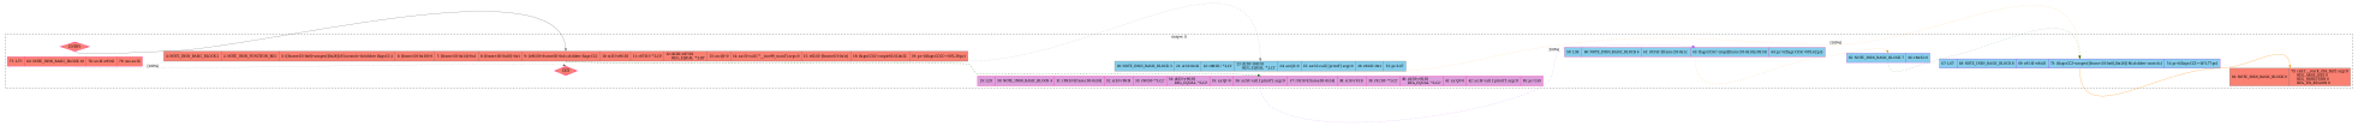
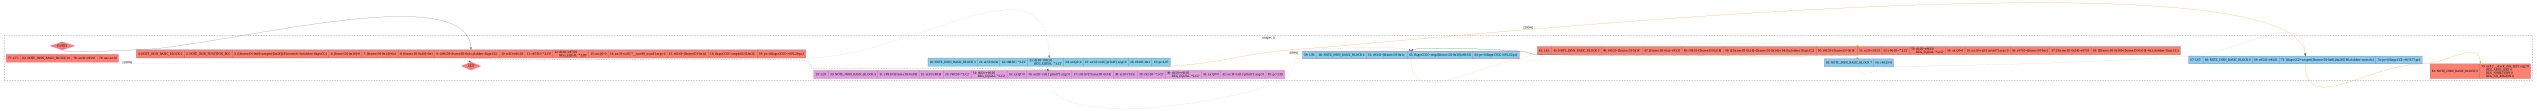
  digraph {
    fontname="Noto Serif"
    rankdir=LR
    node [color=deeppink fillcolor=salmon fontname="Noto Serif" shape=record style=filled]
    edge [color=darkorange constraint=true fontname="Noto Serif" headport=n style=dotted tailport=s weight=100]
    n1 [label=ENTRY shape=Mdiamond]
    n2 [color=gray40 label="{\ \ \ \ 4:\ NOTE_INSN_BASIC_BLOCK\ 2\l|\ \ \ \ 2:\ NOTE_INSN_FUNCTION_BEG\l|\ \ \ \ 3:\ \{[frame:DI-0x8]=unspec[[0x28]]\ 85;scratch=0;clobber\ flags:CC;\}\l|\ \ \ \ 6:\ [frame:DI-0x18]=0\l|\ \ \ \ 7:\ [frame:DI-0x14]=0x1\l|\ \ \ \ 8:\ [frame:DI-0x10]=0x1\l|\ \ \ \ 9:\ \{r86:DI=frame:DI-0x1c;clobber\ flags:CC;\}\l|\ \ \ 10:\ si:DI=r86:DI\l|\ \ \ 11:\ r87:DI=`*.LC0'\l|\ \ \ 12:\ di:DI=r87:DI\l\ \ \ \ \ \ REG_EQUAL\ `*.LC0'\l|\ \ \ 13:\ ax:QI=0\l|\ \ \ 14:\ ax:SI=call\ [`*__isoc99_scanf']\ argc:0\l|\ \ \ 15:\ r82:SI=[frame:DI-0x1c]\l|\ \ \ 18:\ flags:CCGC=cmp(r82:SI,0x32)\l|\ \ \ 19:\ pc=\{(flags:CCGC\<=0)?L29:pc\}\l}"]
    n3 [label=EXIT shape=Mdiamond]
    n4 [fillcolor=plum label="{\ \ \ 29:\ L29:\l|\ \ \ 30:\ NOTE_INSN_BASIC_BLOCK\ 4\l|\ \ \ 31:\ r89:SI=[frame:DI-0x18]\l|\ \ \ 32:\ si:SI=r89:SI\l|\ \ \ 33:\ r90:DI=`*.LC2'\l|\ \ \ 34:\ di:DI=r90:DI\l\ \ \ \ \ \ REG_EQUAL\ `*.LC2'\l|\ \ \ 35:\ ax:QI=0\l|\ \ \ 36:\ ax:SI=call\ [`printf']\ argc:0\l|\ \ \ 37:\ r91:SI=[frame:DI-0x14]\l|\ \ \ 38:\ si:SI=r91:SI\l|\ \ \ 39:\ r92:DI=`*.LC2'\l|\ \ \ 40:\ di:DI=r92:DI\l\ \ \ \ \ \ REG_EQUAL\ `*.LC2'\l|\ \ \ 41:\ ax:QI=0\l|\ \ \ 42:\ ax:SI=call\ [`printf']\ argc:0\l|\ \ \ 85:\ pc=L59\l}"]
    n5 [color=gray40 fillcolor=skyblue label="{\ \ \ 20:\ NOTE_INSN_BASIC_BLOCK\ 3\l|\ \ \ 21:\ si:SI=0x32\l|\ \ \ 22:\ r88:DI=`*.LC1'\l|\ \ \ 23:\ di:DI=r88:DI\l\ \ \ \ \ \ REG_EQUAL\ `*.LC1'\l|\ \ \ 24:\ ax:QI=0\l|\ \ \ 25:\ ax:SI=call\ [`printf']\ argc:0\l|\ \ \ 26:\ r84:SI=0x1\l|\ \ \ 83:\ pc=L67\l}"]
    n6 [fillcolor=skyblue label="{\ \ \ 59:\ L59:\l|\ \ \ 60:\ NOTE_INSN_BASIC_BLOCK\ 6\l|\ \ \ 61:\ r83:SI=[frame:DI-0x1c]\l|\ \ \ 63:\ flags:CCGC=cmp([frame:DI-0x10],r83:SI)\l|\ \ \ 64:\ pc=\{(flags:CCGC\<0)?L62:pc\}\l}"]
    n7 [color=purple fillcolor=skyblue label="{\ \ \ 65:\ NOTE_INSN_BASIC_BLOCK\ 7\l|\ \ \ 66:\ r84:SI=0\l}"]
+   n8 [color=gray40 label="{\ \ \ 62:\ L62:\l|\ \ \ 45:\ NOTE_INSN_BASIC_BLOCK\ 5\l|\ \ \ 46:\ r93:SI=[frame:DI-0x14]\l|\ \ \ 47:\ [frame:DI-0xc]=r93:SI\l|\ \ \ 48:\ r94:SI=[frame:DI-0x18]\l|\ \ \ 49:\ \{[frame:DI-0x14]=[frame:DI-0x14]+r94:SI;clobber\ flags:CC;\}\l|\ \ \ 50:\ r95:SI=[frame:DI-0x14]\l|\ \ \ 51:\ si:SI=r95:SI\l|\ \ \ 52:\ r96:DI=`*.LC2'\l|\ \ \ 53:\ di:DI=r96:DI\l\ \ \ \ \ \ REG_EQUAL\ `*.LC2'\l|\ \ \ 54:\ ax:QI=0\l|\ \ \ 55:\ ax:SI=call\ [`printf']\ argc:0\l|\ \ \ 56:\ r97:SI=[frame:DI-0xc]\l|\ \ \ 57:\ [frame:DI-0x18]=r97:SI\l|\ \ \ 58:\ \{[frame:DI-0x10]=[frame:DI-0x10]+0x1;clobber\ flags:CC;\}\l}"]
    n9 [color=purple fillcolor=skyblue label="{\ \ \ 67:\ L67:\l|\ \ \ 68:\ NOTE_INSN_BASIC_BLOCK\ 8\l|\ \ \ 69:\ r85:SI=r84:SI\l|\ \ \ 73:\ \{flags:CCZ=unspec[[frame:DI-0x8],[0x28]]\ 86;clobber\ scratch;\}\l|\ \ \ 74:\ pc=\{(flags:CCZ==0)?L77:pc\}\l}"]
    n10 [color=gray40 label="{\ \ \ 81:\ NOTE_INSN_BASIC_BLOCK\ 9\l|\ \ \ 75:\ call\ [`__stack_chk_fail']\ argc:0\l\ \ \ \ \ \ REG_ARGS_SIZE\ 0\l\ \ \ \ \ \ REG_NORETURN\ 0\l\ \ \ \ \ \ REG_EH_REGION\ 0\l}"]
    n11 [label="{\ \ \ 77:\ L77:\l|\ \ \ 82:\ NOTE_INSN_BASIC_BLOCK\ 10\l|\ \ \ 78:\ ax:SI=r85:SI\l|\ \ \ 79:\ use\ ax:SI\l}"]
    subgraph cluster_1 {
      color=black
      label="unspec ()"
      style=dashed
      n1
      n2
      n3
      n4
      n5
      n6
      n7
+     n8
      n9
      n10
      n11
    }
    n1 -> n2 [color=gray40 style=solid]
    n1 -> n3 [style=invis color="" weight=""]
    n2 -> n4 [color=darkgreen style=dashed weight=10]
    n2 -> n5 [color=gray40]
    n4 -> n6 [color=purple label="[100%]" weight=10]
-   n5 -> n9 [label="[100%]" weight=10]
+   n5 -> n9 [label="[100%]" style=solid weight=10]
    n6 -> n7
+   n6 -> n8 [style=dashed weight=10]
    n7 -> n9 [color=darkgreen]
+   n8 -> n6 [color=darkgreen constraint=false style=solid weight=10]
    n9 -> n10 [style=solid]
    n11 -> n3 [color=gray40 label="[100%]"]
  }
